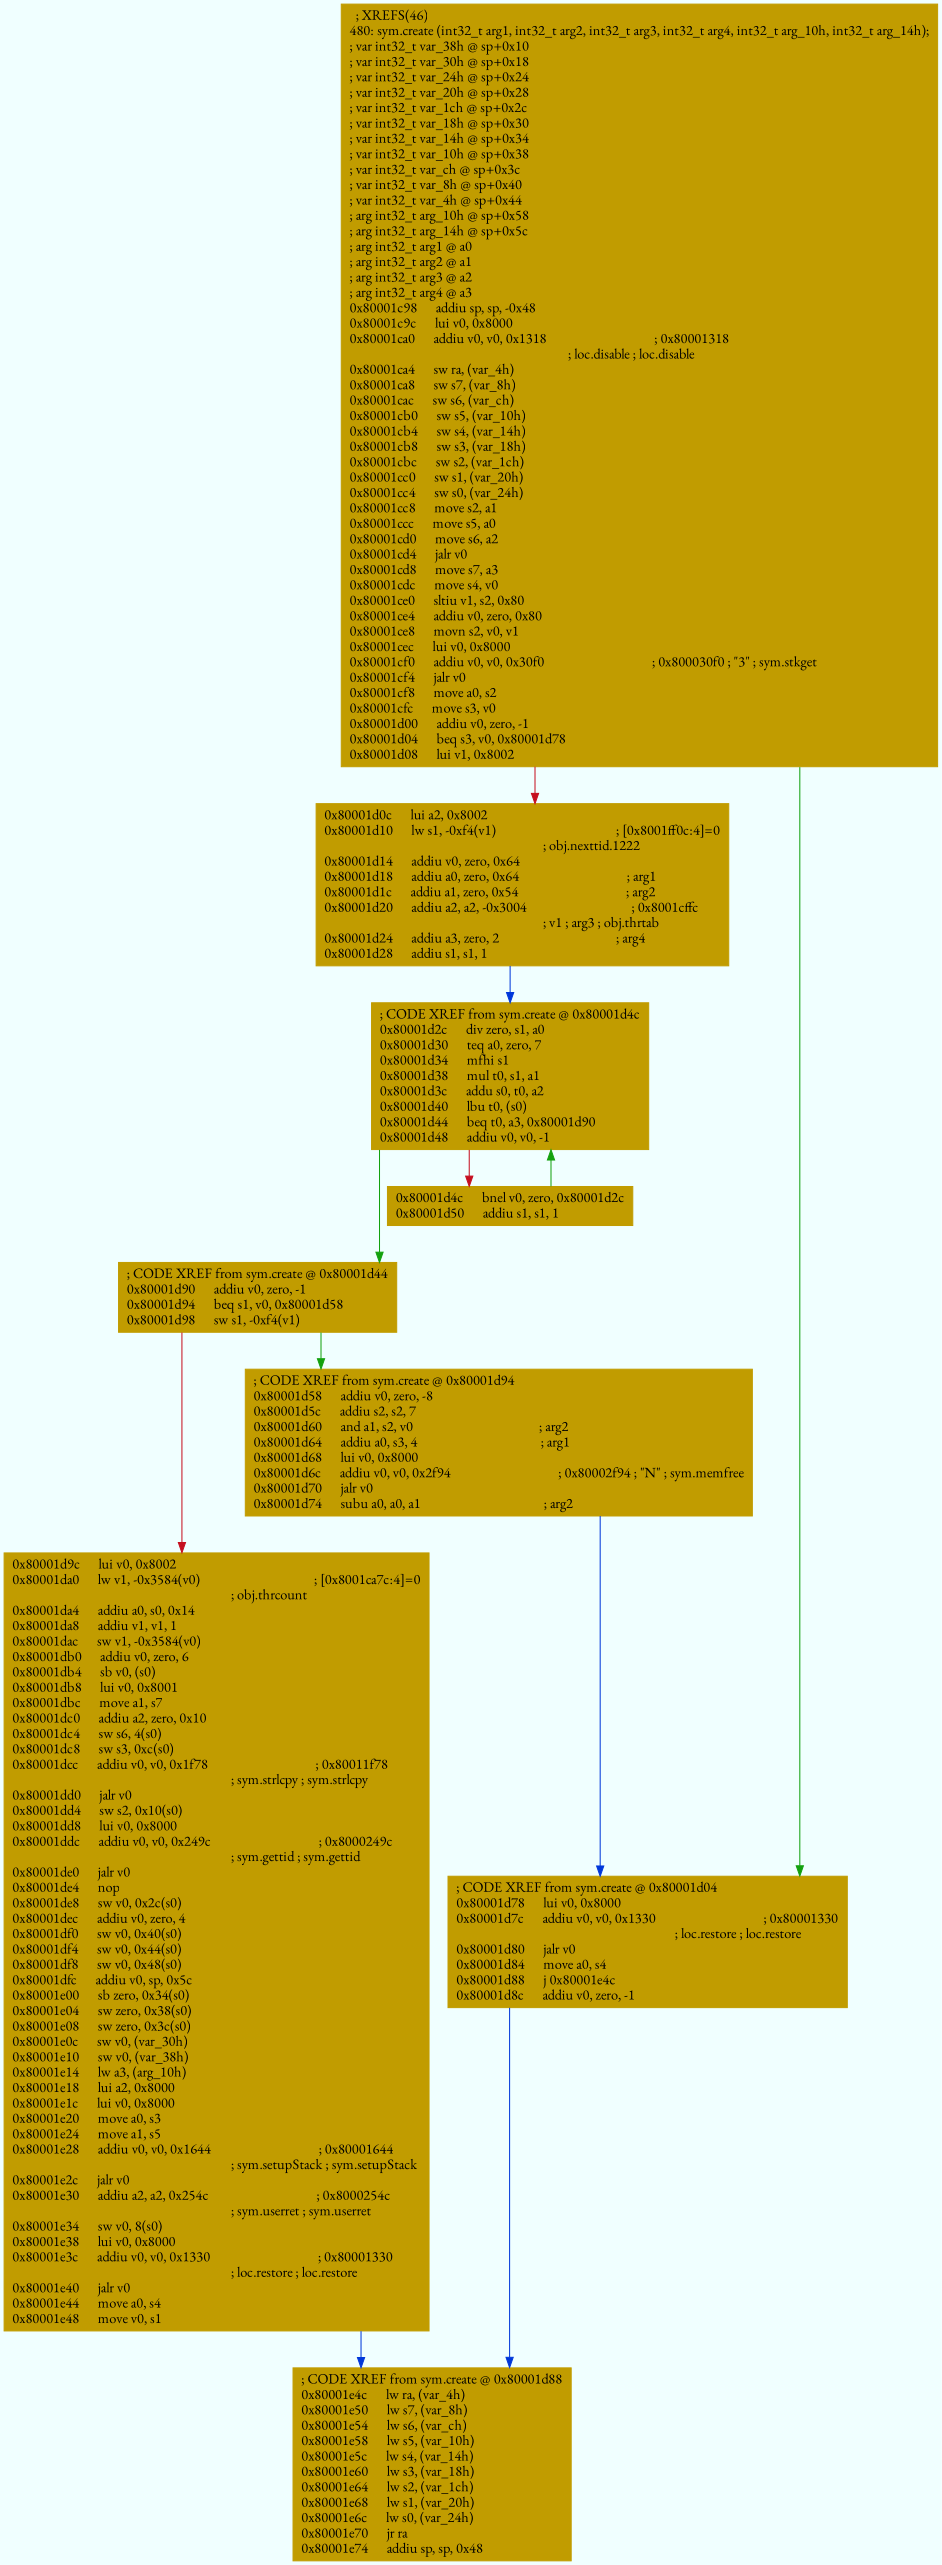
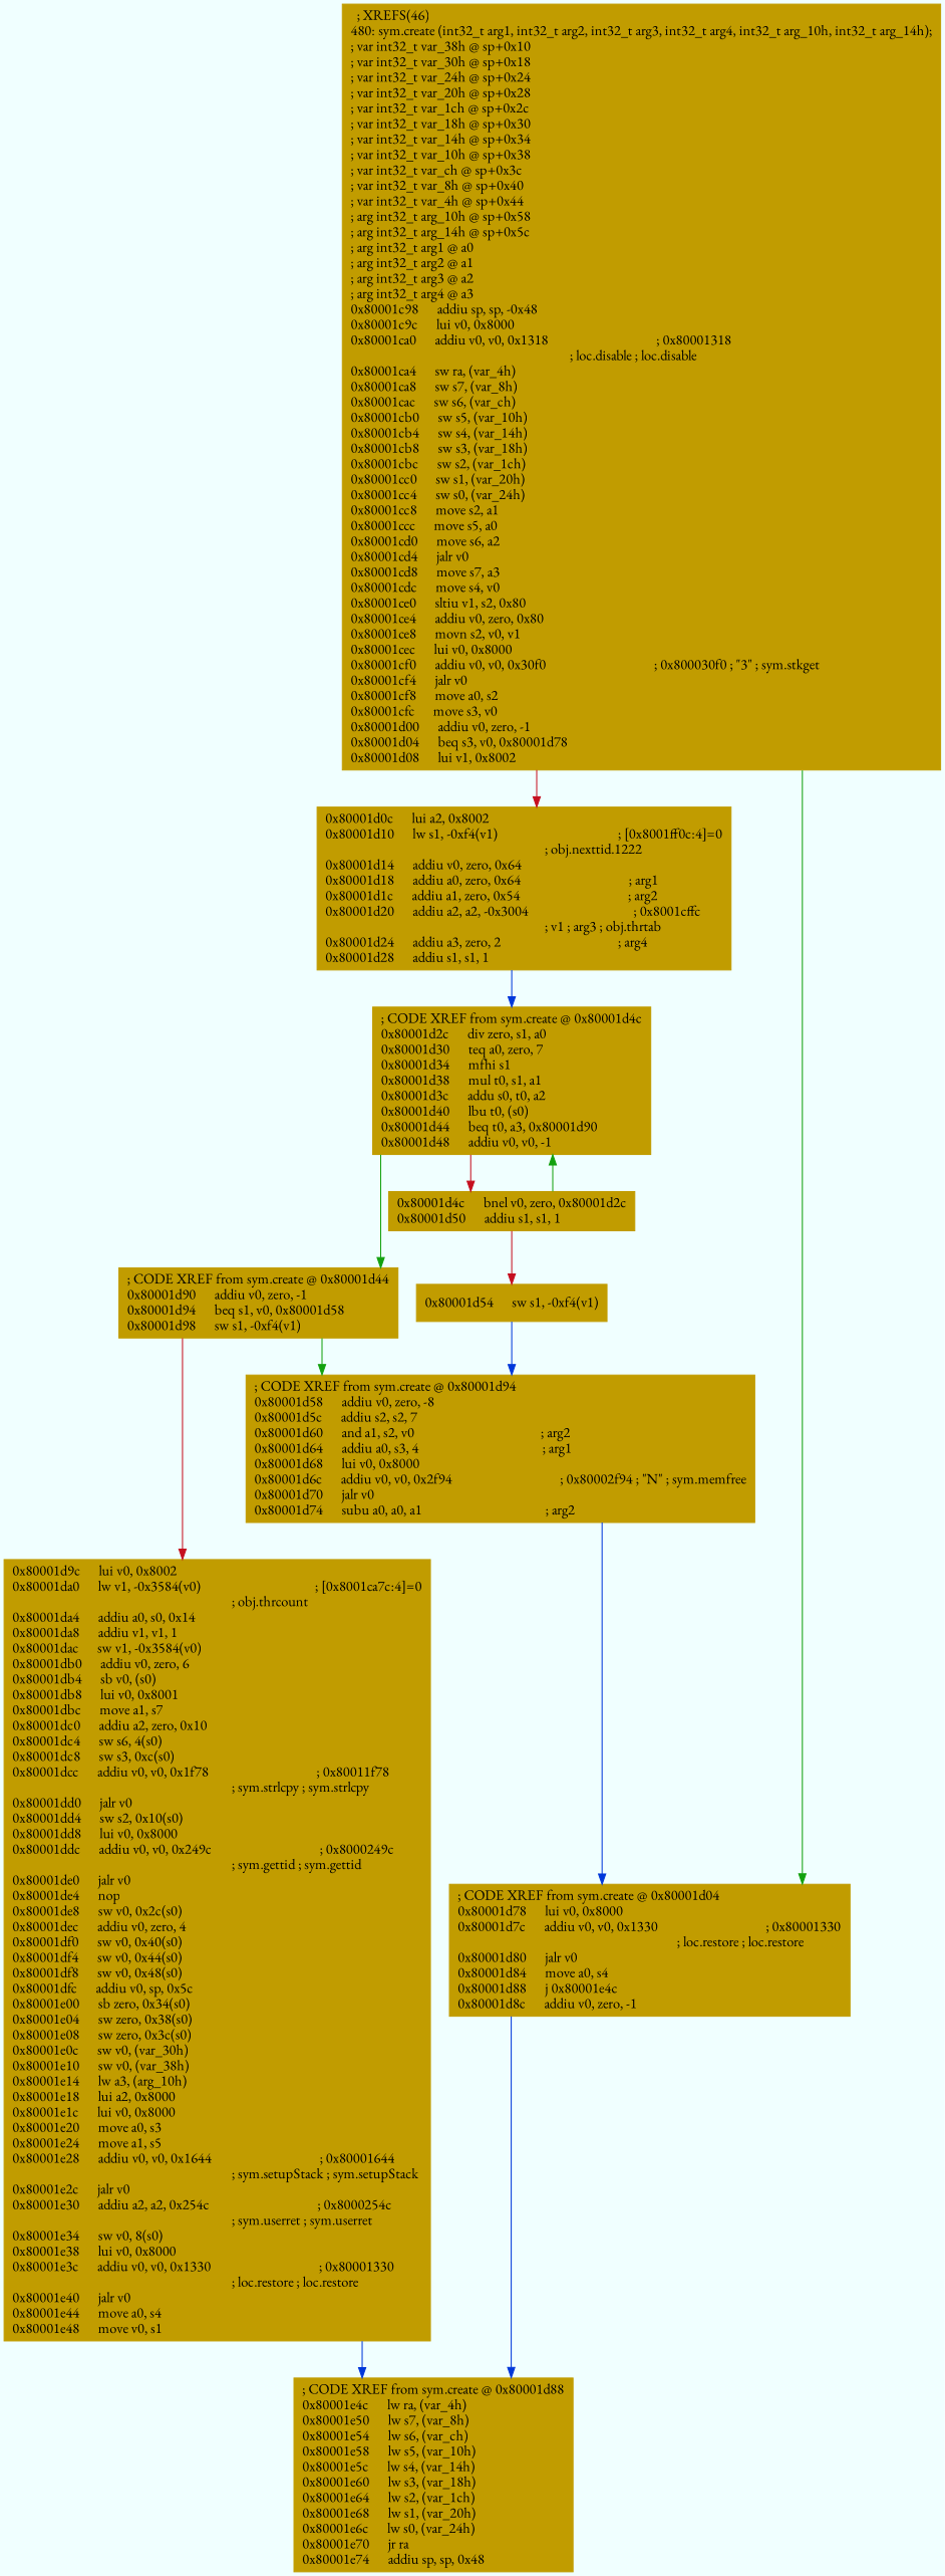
  digraph {
    bgcolor=azure
    fontname="EB Garamond"
    fontsize=8
    splines=ortho
    node [color="#c19c00" fillcolor="#c19c00" fontname="EB Garamond" shape=box style=filled]
    edge [arrowhead=normal color="#0037da" fontname="EB Garamond"]
    n1 [label="  ; XREFS(46)\l480: sym.create (int32_t arg1, int32_t arg2, int32_t arg3, int32_t arg4, int32_t arg_10h, int32_t arg_14h);\l; var int32_t var_38h @ sp+0x10\l; var int32_t var_30h @ sp+0x18\l; var int32_t var_24h @ sp+0x24\l; var int32_t var_20h @ sp+0x28\l; var int32_t var_1ch @ sp+0x2c\l; var int32_t var_18h @ sp+0x30\l; var int32_t var_14h @ sp+0x34\l; var int32_t var_10h @ sp+0x38\l; var int32_t var_ch @ sp+0x3c\l; var int32_t var_8h @ sp+0x40\l; var int32_t var_4h @ sp+0x44\l; arg int32_t arg_10h @ sp+0x58\l; arg int32_t arg_14h @ sp+0x5c\l; arg int32_t arg1 @ a0\l; arg int32_t arg2 @ a1\l; arg int32_t arg3 @ a2\l; arg int32_t arg4 @ a3\l0x80001c98      addiu sp, sp, -0x48\l0x80001c9c      lui v0, 0x8000\l0x80001ca0      addiu v0, v0, 0x1318                                   ; 0x80001318\l                                                                       ; loc.disable ; loc.disable\l0x80001ca4      sw ra, (var_4h)\l0x80001ca8      sw s7, (var_8h)\l0x80001cac      sw s6, (var_ch)\l0x80001cb0      sw s5, (var_10h)\l0x80001cb4      sw s4, (var_14h)\l0x80001cb8      sw s3, (var_18h)\l0x80001cbc      sw s2, (var_1ch)\l0x80001cc0      sw s1, (var_20h)\l0x80001cc4      sw s0, (var_24h)\l0x80001cc8      move s2, a1\l0x80001ccc      move s5, a0\l0x80001cd0      move s6, a2\l0x80001cd4      jalr v0\l0x80001cd8      move s7, a3\l0x80001cdc      move s4, v0\l0x80001ce0      sltiu v1, s2, 0x80\l0x80001ce4      addiu v0, zero, 0x80\l0x80001ce8      movn s2, v0, v1\l0x80001cec      lui v0, 0x8000\l0x80001cf0      addiu v0, v0, 0x30f0                                   ; 0x800030f0 ; \"3\" ; sym.stkget\l0x80001cf4      jalr v0\l0x80001cf8      move a0, s2\l0x80001cfc      move s3, v0\l0x80001d00      addiu v0, zero, -1\l0x80001d04      beq s3, v0, 0x80001d78\l0x80001d08      lui v1, 0x8002\l"]
    n2 [label="0x80001d0c      lui a2, 0x8002\l0x80001d10      lw s1, -0xf4(v1)                                       ; [0x8001ff0c:4]=0\l                                                                       ; obj.nexttid.1222\l0x80001d14      addiu v0, zero, 0x64\l0x80001d18      addiu a0, zero, 0x64                                   ; arg1\l0x80001d1c      addiu a1, zero, 0x54                                   ; arg2\l0x80001d20      addiu a2, a2, -0x3004                                  ; 0x8001cffc\l                                                                       ; v1 ; arg3 ; obj.thrtab\l0x80001d24      addiu a3, zero, 2                                      ; arg4\l0x80001d28      addiu s1, s1, 1\l"]
    n3 [label="; CODE XREF from sym.create @ 0x80001d04\l0x80001d78      lui v0, 0x8000\l0x80001d7c      addiu v0, v0, 0x1330                                   ; 0x80001330\l                                                                       ; loc.restore ; loc.restore\l0x80001d80      jalr v0\l0x80001d84      move a0, s4\l0x80001d88      j 0x80001e4c\l0x80001d8c      addiu v0, zero, -1\l"]
    n4 [label="; CODE XREF from sym.create @ 0x80001d4c\l0x80001d2c      div zero, s1, a0\l0x80001d30      teq a0, zero, 7\l0x80001d34      mfhi s1\l0x80001d38      mul t0, s1, a1\l0x80001d3c      addu s0, t0, a2\l0x80001d40      lbu t0, (s0)\l0x80001d44      beq t0, a3, 0x80001d90\l0x80001d48      addiu v0, v0, -1\l"]
    n5 [label="0x80001d4c      bnel v0, zero, 0x80001d2c\l0x80001d50      addiu s1, s1, 1\l"]
    n6 [label="; CODE XREF from sym.create @ 0x80001d44\l0x80001d90      addiu v0, zero, -1\l0x80001d94      beq s1, v0, 0x80001d58\l0x80001d98      sw s1, -0xf4(v1)\l"]
+   n7 [label="0x80001d54      sw s1, -0xf4(v1)\l"]
    n8 [label="; CODE XREF from sym.create @ 0x80001d94\l0x80001d58      addiu v0, zero, -8\l0x80001d5c      addiu s2, s2, 7\l0x80001d60      and a1, s2, v0                                         ; arg2\l0x80001d64      addiu a0, s3, 4                                        ; arg1\l0x80001d68      lui v0, 0x8000\l0x80001d6c      addiu v0, v0, 0x2f94                                   ; 0x80002f94 ; \"N\" ; sym.memfree\l0x80001d70      jalr v0\l0x80001d74      subu a0, a0, a1                                        ; arg2\l"]
    n9 [label="; CODE XREF from sym.create @ 0x80001d88\l0x80001e4c      lw ra, (var_4h)\l0x80001e50      lw s7, (var_8h)\l0x80001e54      lw s6, (var_ch)\l0x80001e58      lw s5, (var_10h)\l0x80001e5c      lw s4, (var_14h)\l0x80001e60      lw s3, (var_18h)\l0x80001e64      lw s2, (var_1ch)\l0x80001e68      lw s1, (var_20h)\l0x80001e6c      lw s0, (var_24h)\l0x80001e70      jr ra\l0x80001e74      addiu sp, sp, 0x48\l"]
    n10 [label="0x80001d9c      lui v0, 0x8002\l0x80001da0      lw v1, -0x3584(v0)                                     ; [0x8001ca7c:4]=0\l                                                                       ; obj.thrcount\l0x80001da4      addiu a0, s0, 0x14\l0x80001da8      addiu v1, v1, 1\l0x80001dac      sw v1, -0x3584(v0)\l0x80001db0      addiu v0, zero, 6\l0x80001db4      sb v0, (s0)\l0x80001db8      lui v0, 0x8001\l0x80001dbc      move a1, s7\l0x80001dc0      addiu a2, zero, 0x10\l0x80001dc4      sw s6, 4(s0)\l0x80001dc8      sw s3, 0xc(s0)\l0x80001dcc      addiu v0, v0, 0x1f78                                   ; 0x80011f78\l                                                                       ; sym.strlcpy ; sym.strlcpy\l0x80001dd0      jalr v0\l0x80001dd4      sw s2, 0x10(s0)\l0x80001dd8      lui v0, 0x8000\l0x80001ddc      addiu v0, v0, 0x249c                                   ; 0x8000249c\l                                                                       ; sym.gettid ; sym.gettid\l0x80001de0      jalr v0\l0x80001de4      nop\l0x80001de8      sw v0, 0x2c(s0)\l0x80001dec      addiu v0, zero, 4\l0x80001df0      sw v0, 0x40(s0)\l0x80001df4      sw v0, 0x44(s0)\l0x80001df8      sw v0, 0x48(s0)\l0x80001dfc      addiu v0, sp, 0x5c\l0x80001e00      sb zero, 0x34(s0)\l0x80001e04      sw zero, 0x38(s0)\l0x80001e08      sw zero, 0x3c(s0)\l0x80001e0c      sw v0, (var_30h)\l0x80001e10      sw v0, (var_38h)\l0x80001e14      lw a3, (arg_10h)\l0x80001e18      lui a2, 0x8000\l0x80001e1c      lui v0, 0x8000\l0x80001e20      move a0, s3\l0x80001e24      move a1, s5\l0x80001e28      addiu v0, v0, 0x1644                                   ; 0x80001644\l                                                                       ; sym.setupStack ; sym.setupStack\l0x80001e2c      jalr v0\l0x80001e30      addiu a2, a2, 0x254c                                   ; 0x8000254c\l                                                                       ; sym.userret ; sym.userret\l0x80001e34      sw v0, 8(s0)\l0x80001e38      lui v0, 0x8000\l0x80001e3c      addiu v0, v0, 0x1330                                   ; 0x80001330\l                                                                       ; loc.restore ; loc.restore\l0x80001e40      jalr v0\l0x80001e44      move a0, s4\l0x80001e48      move v0, s1\l"]
    n1 -> n2 [color="#c50f1f"]
    n1 -> n3 [color="#13a10e"]
    n2 -> n4
    n3 -> n9
    n4 -> n5 [color="#c50f1f"]
    n4 -> n6 [color="#13a10e"]
    n5 -> n4 [color="#13a10e"]
+   n5 -> n7 [color="#c50f1f"]
    n6 -> n8 [color="#13a10e"]
    n6 -> n10 [color="#c50f1f"]
+   n7 -> n8
    n8 -> n3
    n10 -> n9
  }
